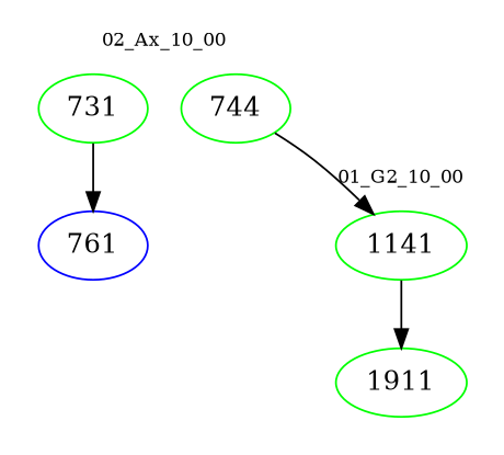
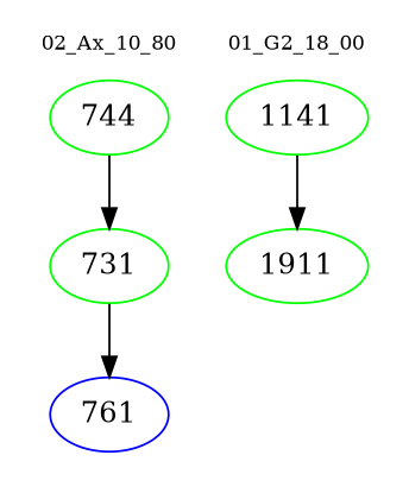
  digraph {
    node [color=green]
    edge [color=black]
    n1 [label=744]
    n2 [label=731]
    n3 [color=blue label=761]
    n4 [label=1141]
    n5 [label=1911]
    subgraph cluster_1 {
      color=white
      fontsize=10
-     label="02_Ax_10_00"
+     label="02_Ax_10_80"
      n1
      n2
      n3
    }
    subgraph cluster_2 {
      color=white
      fontsize=10
-     label="01_G2_10_00"
+     label="01_G2_18_00"
      n4
      n5
    }
-   n1 -> n4
+   n1 -> n2
    n2 -> n3
    n4 -> n5
  }
